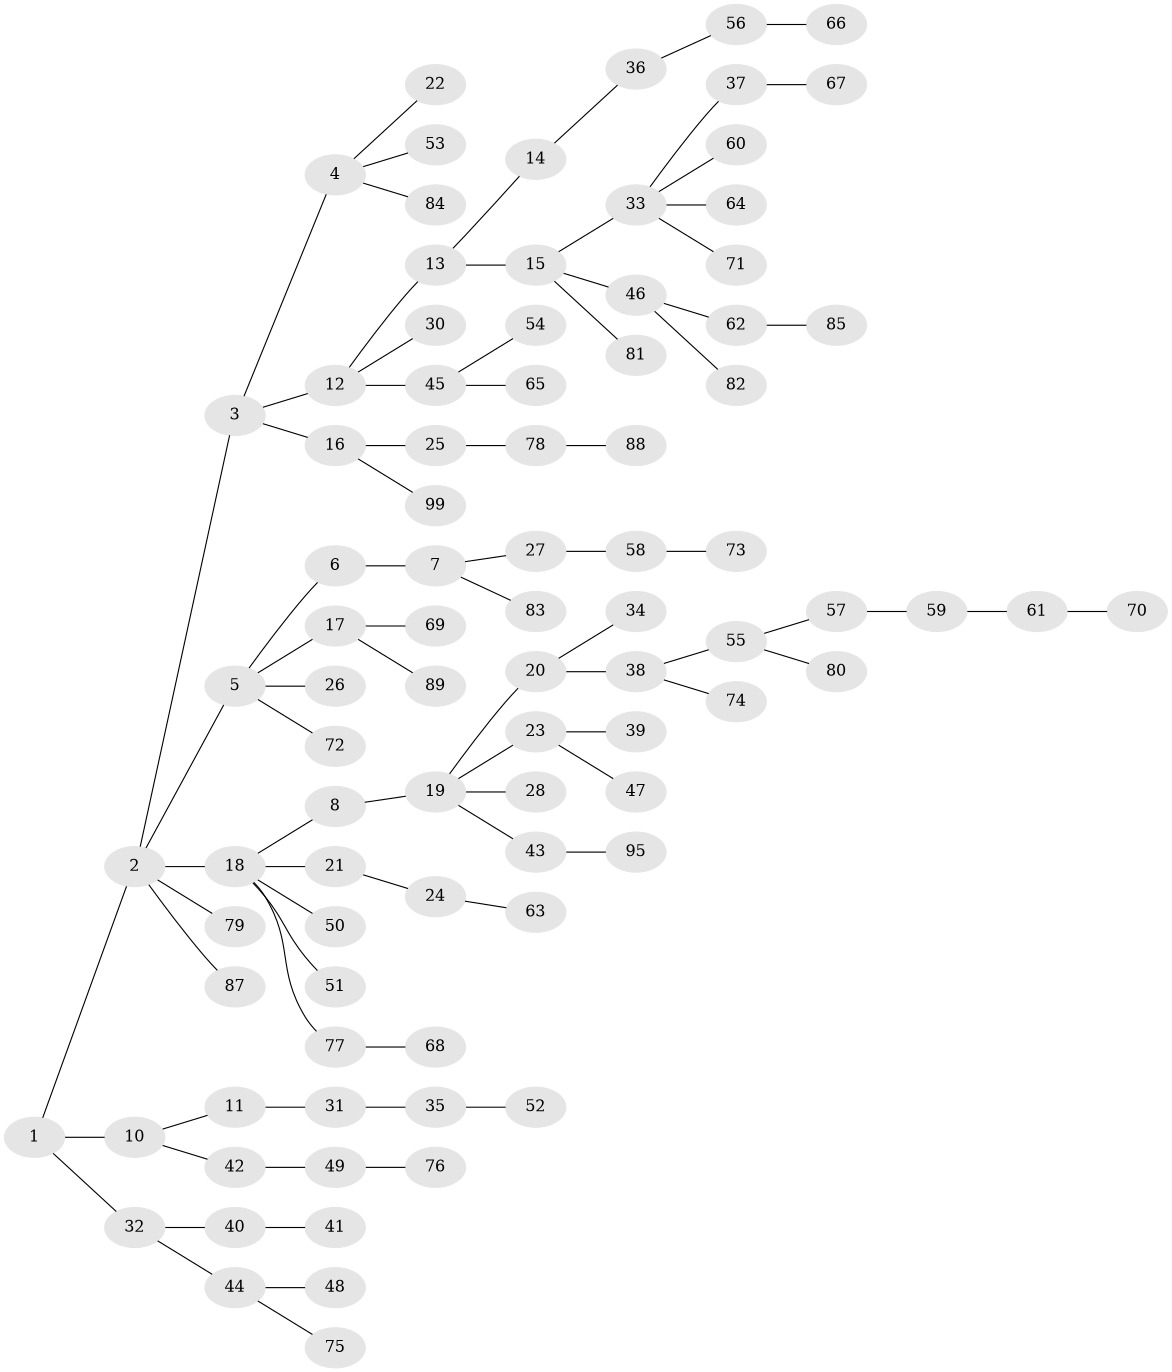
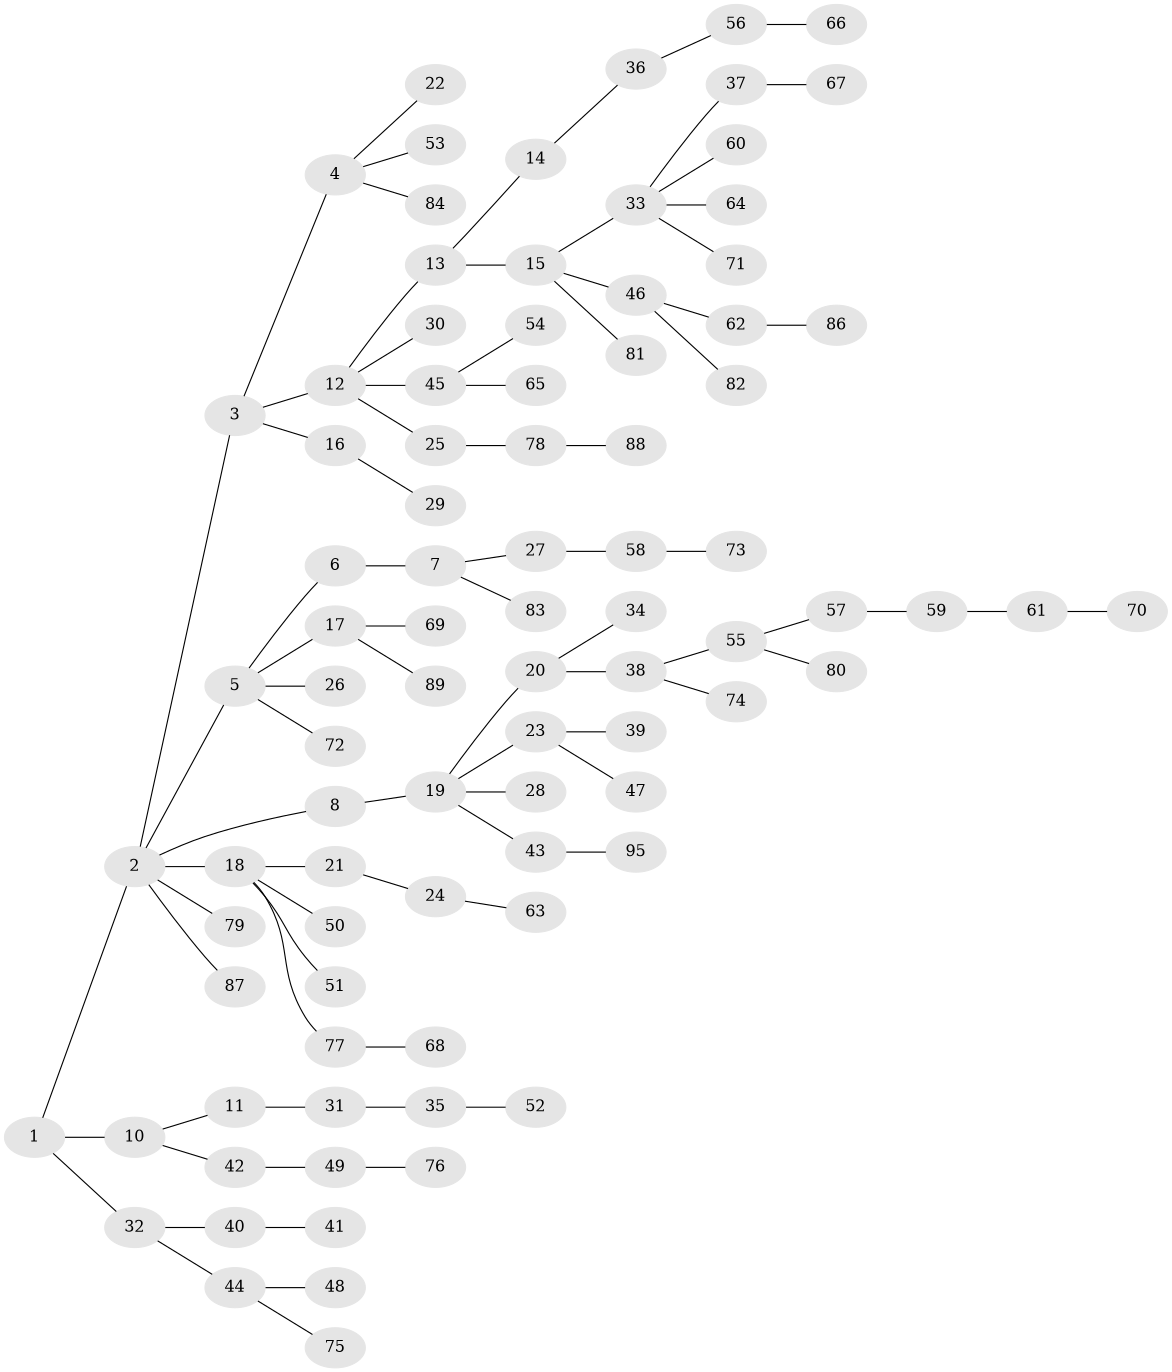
  graph {
    rankdir=LR
    node [color=gray90 style=filled]
    1
    2
    10
    32
    3
    5
    8
    18
    79
    87
    11
    42
    40
    44
    4
    12
    16
    6
    17
    26
    72
    19
    21
    50
    51
    77
    22
    53
    84
    13
    30
    45
    25
-   29 [label=99]
+   29
    7
    69
    89
    27
    83
    58
    20
    23
    28
    43
    31
    49
    35
    14
    15
    54
    65
    36
    33
    46
    81
    56
    37
    60
    64
    71
    62
    82
    78
    24
    68
    34
    38
    39
    47
    n70 [label=95]
    55
    74
    63
    88
    73
    52
    41
    48
    75
    67
    66
    57
    80
    76
-   86 [label=85]
+   86
    59
    61
    70
    1 -- 2
    1 -- 10
    1 -- 32
    2 -- 3
    2 -- 5
-   18 -- 8
+   2 -- 8
    2 -- 18
    2 -- 79
    2 -- 87
    10 -- 11
    10 -- 42
    32 -- 40
    32 -- 44
    3 -- 4
    3 -- 12
    3 -- 16
    5 -- 6
    5 -- 17
    5 -- 26
    5 -- 72
    8 -- 19
    18 -- 21
    18 -- 50
    18 -- 51
    18 -- 77
    11 -- 31
    42 -- 49
    40 -- 41
    44 -- 48
    44 -- 75
    4 -- 22
    4 -- 53
    4 -- 84
    12 -- 13
    12 -- 30
    12 -- 45
-   16 -- 25
+   12 -- 25
    16 -- 29
    6 -- 7
    17 -- 69
    17 -- 89
    19 -- 20
    19 -- 23
    19 -- 28
    19 -- 43
    21 -- 24
    77 -- 68
    13 -- 14
    13 -- 15
    45 -- 54
    45 -- 65
    25 -- 78
    7 -- 27
    7 -- 83
    27 -- 58
    58 -- 73
    20 -- 34
    20 -- 38
    23 -- 39
    23 -- 47
    43 -- n70
    31 -- 35
    49 -- 76
    35 -- 52
    14 -- 36
    15 -- 33
    15 -- 46
    15 -- 81
    36 -- 56
    33 -- 37
    33 -- 60
    33 -- 64
    33 -- 71
    46 -- 62
    46 -- 82
    56 -- 66
    37 -- 67
    62 -- 86
    78 -- 88
    24 -- 63
    38 -- 55
    38 -- 74
    55 -- 57
    55 -- 80
    57 -- 59
    59 -- 61
    61 -- 70
  }
